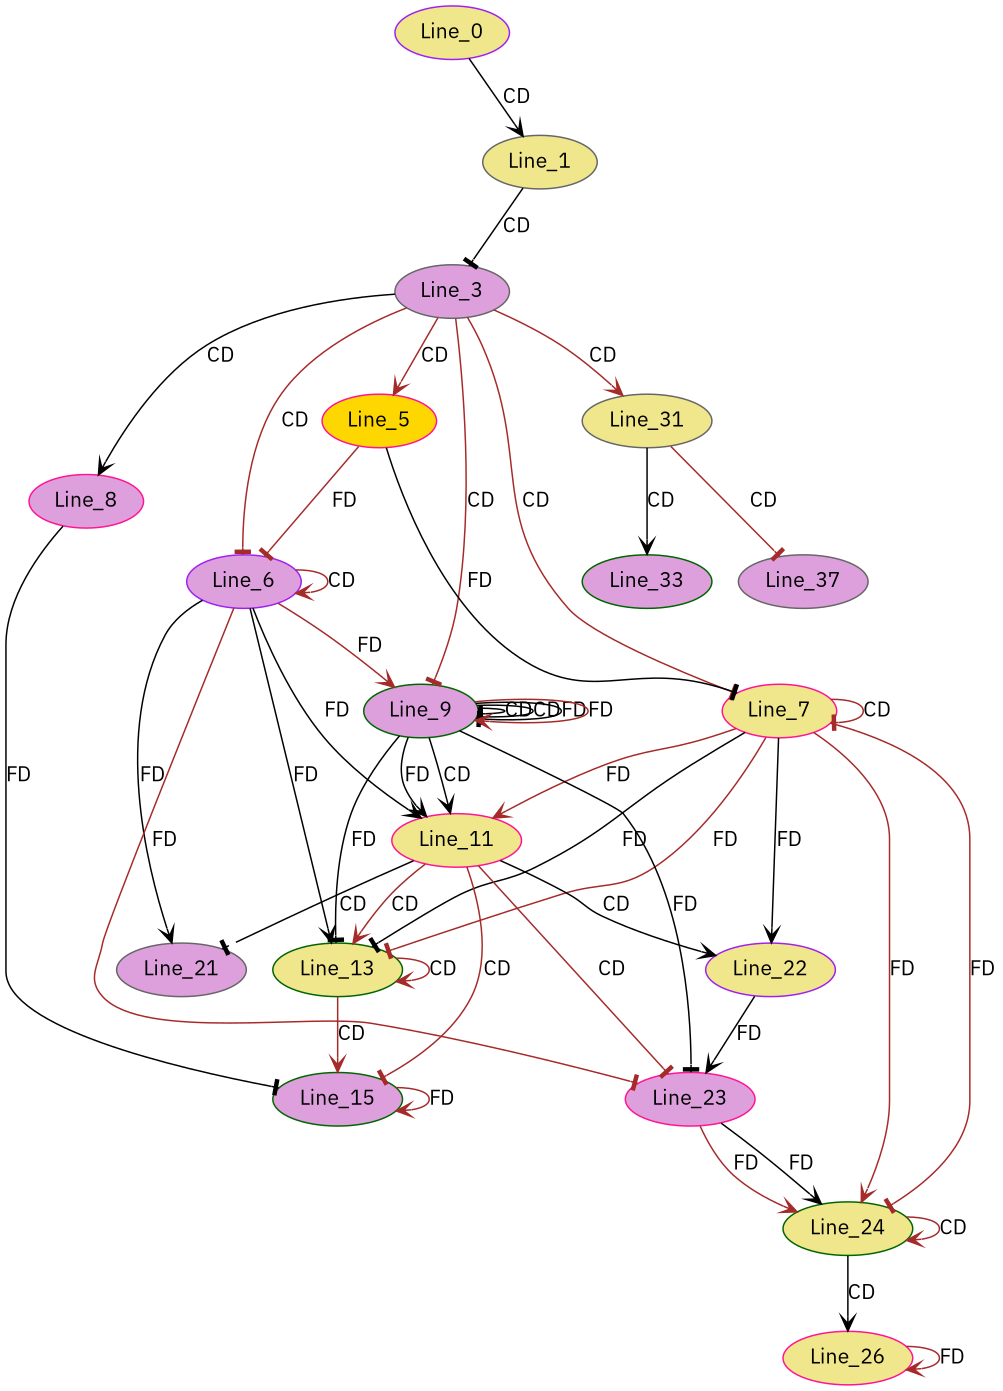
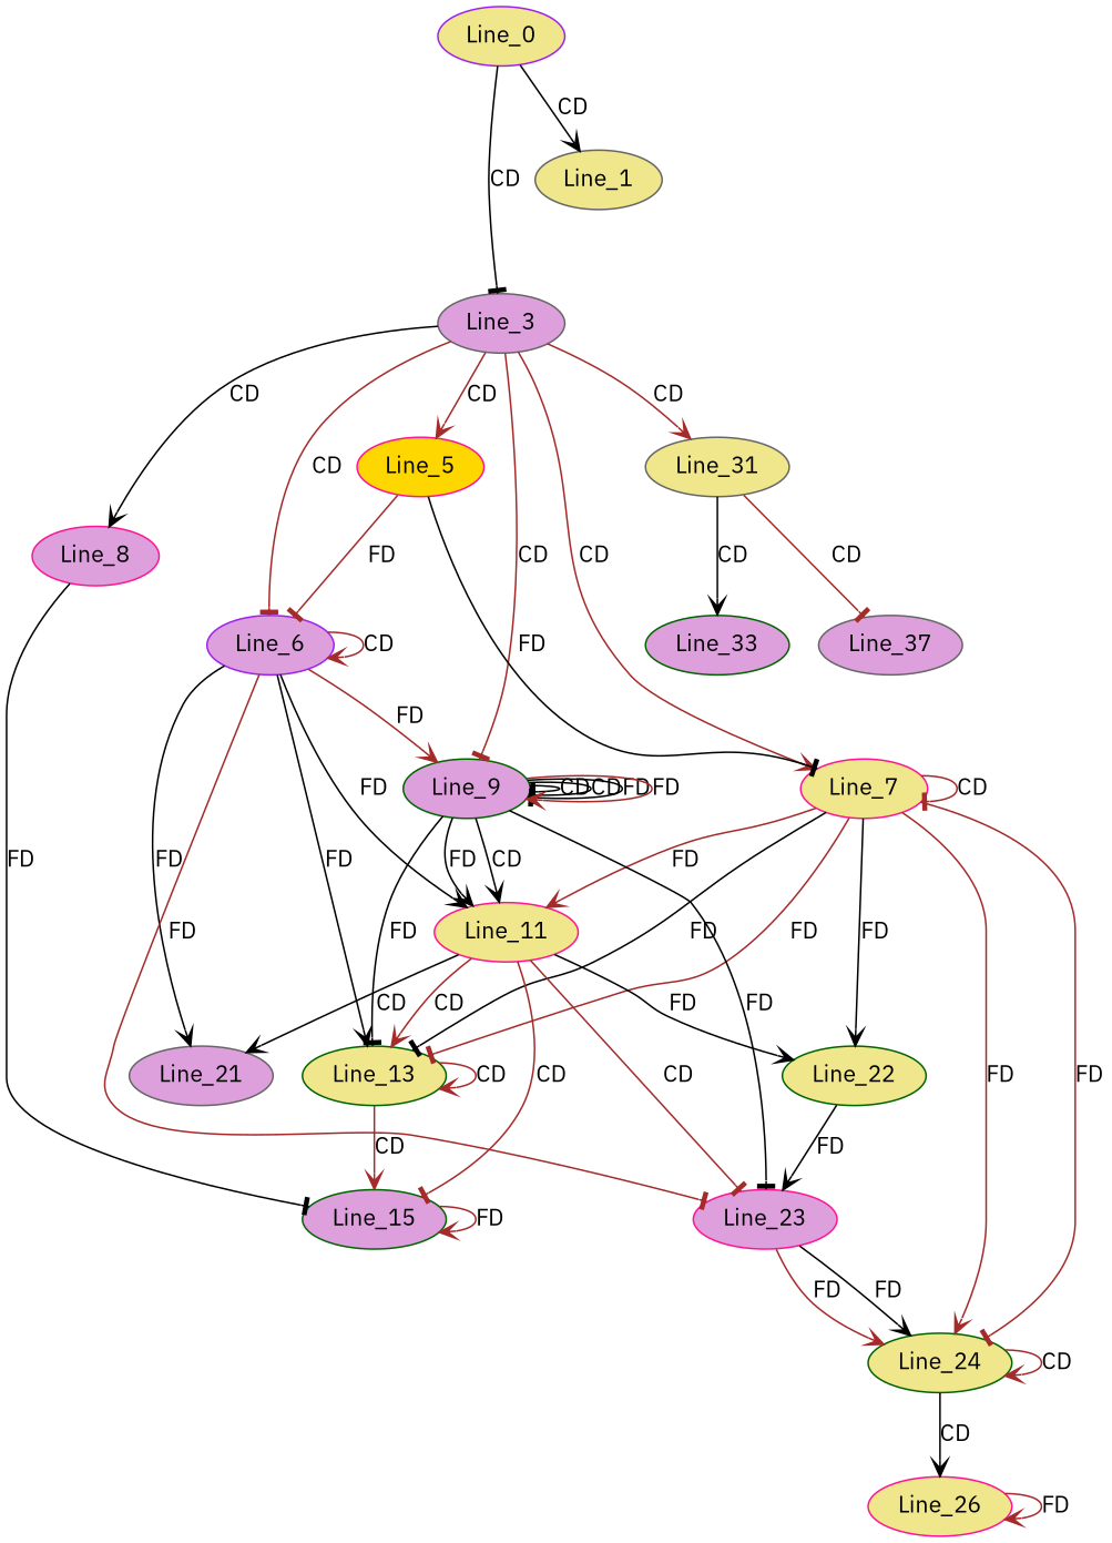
  digraph {
    fontname="IBM Plex Sans"
    node [color=deeppink fillcolor=khaki fontname="IBM Plex Sans" style=filled]
    edge [arrowhead=vee color=brown fontname="IBM Plex Sans"]
    Line_0 [color=purple]
    Line_1 [color=gray40]
    Line_3 [color=gray40 fillcolor=plum]
    Line_5 [fillcolor=gold]
    Line_6 [color=purple fillcolor=plum]
    Line_7
    Line_8 [fillcolor=plum]
    Line_9 [color=darkgreen fillcolor=plum]
    Line_31 [color=gray40]
    Line_11
    Line_13 [color=darkgreen]
    Line_21 [color=gray40 fillcolor=plum]
    Line_23 [fillcolor=plum]
-   Line_22 [color=purple]
+   Line_22 [color=darkgreen]
    Line_24 [color=darkgreen]
    Line_15 [color=darkgreen fillcolor=plum]
    Line_33 [color=darkgreen fillcolor=plum]
    Line_37 [color=gray40 fillcolor=plum]
    Line_26
    Line_0 -> Line_1 [color=black label=CD]
-   Line_1 -> Line_3 [arrowhead=tee color=black label=CD]
+   Line_0 -> Line_3 [arrowhead=tee color=black label=CD]
    Line_3 -> Line_5 [label=CD]
    Line_3 -> Line_6 [arrowhead=tee label=CD]
-   Line_3 -> Line_7 [arrowhead=tee label=CD]
+   Line_3 -> Line_7 [label=CD]
    Line_3 -> Line_8 [color=black label=CD]
    Line_3 -> Line_9 [arrowhead=tee label=CD]
    Line_3 -> Line_31 [label=CD]
    Line_5 -> Line_6 [arrowhead=tee label=FD]
    Line_5 -> Line_7 [arrowhead=tee color=black label=FD]
    Line_6 -> Line_6 [label=CD]
    Line_6 -> Line_9 [label=FD]
    Line_6 -> Line_11 [color=black label=FD]
    Line_6 -> Line_13 [color=black label=FD]
    Line_6 -> Line_21 [color=black label=FD]
    Line_6 -> Line_23 [arrowhead=tee label=FD]
    Line_7 -> Line_7 [arrowhead=tee label=CD]
    Line_7 -> Line_11 [label=FD]
    Line_7 -> Line_13 [arrowhead=tee color=black label=FD]
    Line_7 -> Line_13 [arrowhead=tee label=FD]
    Line_7 -> Line_22 [color=black label=FD]
    Line_7 -> Line_24 [label=FD]
    Line_7 -> Line_24 [arrowhead=tee label=FD]
    Line_8 -> Line_15 [arrowhead=tee color=black label=FD]
    Line_9 -> Line_9 [arrowhead=tee color=black label=CD]
    Line_9 -> Line_9 [arrowhead=tee color=black label=CD]
    Line_9 -> Line_9 [arrowhead=tee color=black label=FD]
    Line_9 -> Line_9 [label=FD]
    Line_9 -> Line_11 [color=black label=CD]
    Line_9 -> Line_11 [color=black label=FD]
    Line_9 -> Line_13 [arrowhead=tee color=black label=FD]
    Line_9 -> Line_23 [arrowhead=tee color=black label=FD]
    Line_31 -> Line_33 [color=black label=CD]
    Line_31 -> Line_37 [arrowhead=tee label=CD]
    Line_11 -> Line_13 [label=CD]
-   Line_11 -> Line_21 [arrowhead=tee color=black label=CD]
+   Line_11 -> Line_21 [color=black label=CD]
    Line_11 -> Line_23 [arrowhead=tee label=CD]
-   Line_11 -> Line_22 [color=black label=CD]
+   Line_11 -> Line_22 [color=black label=FD]
    Line_11 -> Line_15 [arrowhead=tee label=CD]
    Line_13 -> Line_13 [label=CD]
    Line_13 -> Line_15 [label=CD]
    Line_23 -> Line_24 [label=FD]
    Line_23 -> Line_24 [color=black label=FD]
    Line_22 -> Line_23 [color=black label=FD]
    Line_24 -> Line_24 [label=CD]
    Line_24 -> Line_26 [color=black label=CD]
    Line_15 -> Line_15 [label=FD]
    Line_26 -> Line_26 [label=FD]
  }
